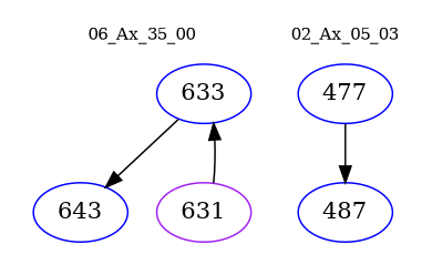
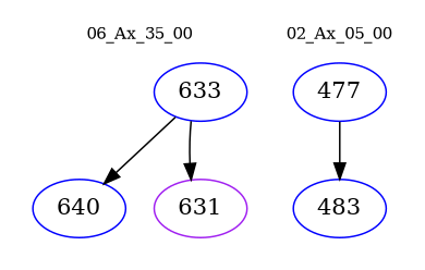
  digraph {
    node [color=blue]
    edge [color=black]
    n1 [label=633]
-   n2 [label=643]
+   n2 [label=640]
    n3 [color=purple label=631]
    n4 [label=477]
-   n5 [label=487]
+   n5 [label=483]
    subgraph cluster_1 {
      color=white
      fontsize=10
      label="06_Ax_35_00"
      n1
      n2
      n3
    }
    subgraph cluster_2 {
      color=white
      fontsize=10
-     label="02_Ax_05_03"
+     label="02_Ax_05_00"
      n4
      n5
    }
    n1 -> n2
-   n3 -> n1
+   n1 -> n3
    n4 -> n5
  }
